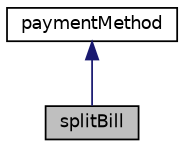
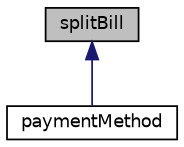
  digraph {
    node [color=black fontname=Helvetica fontsize=10 shape=record style=filled]
    n1 [fillcolor=grey75 fontcolor=black height=0.2 label=splitBill width=0.4]
    n2 [fillcolor=white height=0.2 label=paymentMethod width=0.4]
-   n2 -> n1 [color=midnightblue dir=back fontname=Helvetica fontsize=10 labelfontname=Helvetica labelfontsize=10 style=solid]
+   n1 -> n2 [color=midnightblue dir=back fontname=Helvetica fontsize=10 labelfontname=Helvetica labelfontsize=10 style=solid]
  }
